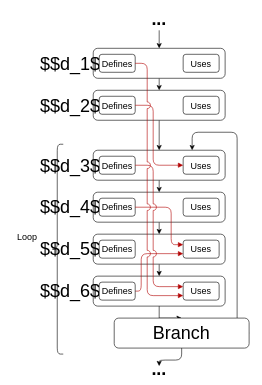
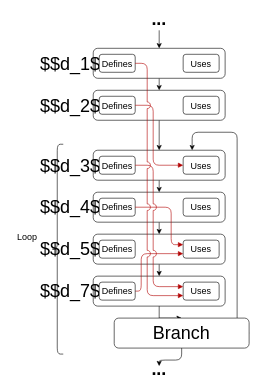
  <mxCell id="0" />
  <mxCell id="1" parent="0" />
  <mxCell id="2" style="edgeStyle=orthogonalEdgeStyle;rounded=0;orthogonalLoop=1;jettySize=auto;html=1;exitX=0.5;exitY=1;exitDx=0;exitDy=0;entryX=0.5;entryY=0;entryDx=0;entryDy=0;fontSize=30;" edge="1" parent="1" source="3" target="8"><mxGeometry relative="1" as="geometry" /></mxCell>
  <mxCell id="3" value="" style="rounded=1;whiteSpace=wrap;html=1;" parent="1" vertex="1"><mxGeometry x="155" y="80" width="220" height="50" as="geometry" /></mxCell>
  <mxCell id="4" value="$$d_1$$" style="text;html=1;strokeColor=none;fillColor=none;align=center;verticalAlign=middle;whiteSpace=wrap;rounded=0;fontSize=30;" vertex="1" parent="1"><mxGeometry x="105" y="95" width="40" height="20" as="geometry" /></mxCell>
  <mxCell id="5" value="Defines" style="rounded=1;whiteSpace=wrap;html=1;fontSize=15;" vertex="1" parent="1"><mxGeometry x="165" y="90" width="60" height="30" as="geometry" /></mxCell>
  <mxCell id="6" value="Uses" style="rounded=1;whiteSpace=wrap;html=1;fontSize=15;" vertex="1" parent="1"><mxGeometry x="305" y="90" width="60" height="30" as="geometry" /></mxCell>
  <mxCell id="7" style="edgeStyle=orthogonalEdgeStyle;rounded=0;orthogonalLoop=1;jettySize=auto;html=1;exitX=0.5;exitY=1;exitDx=0;exitDy=0;entryX=0.5;entryY=0;entryDx=0;entryDy=0;fontSize=30;" edge="1" parent="1" source="8" target="13"><mxGeometry relative="1" as="geometry" /></mxCell>
  <mxCell id="8" value="" style="rounded=1;whiteSpace=wrap;html=1;" vertex="1" parent="1"><mxGeometry x="155" y="150" width="220" height="50" as="geometry" /></mxCell>
  <mxCell id="9" value="$$d_2$$" style="text;html=1;strokeColor=none;fillColor=none;align=center;verticalAlign=middle;whiteSpace=wrap;rounded=0;fontSize=30;" vertex="1" parent="1"><mxGeometry x="105" y="165" width="40" height="20" as="geometry" /></mxCell>
  <mxCell id="10" value="Defines" style="rounded=1;whiteSpace=wrap;html=1;fontSize=15;" vertex="1" parent="1"><mxGeometry x="165" y="160" width="60" height="30" as="geometry" /></mxCell>
  <mxCell id="11" value="Uses" style="rounded=1;whiteSpace=wrap;html=1;fontSize=15;" vertex="1" parent="1"><mxGeometry x="305" y="160" width="60" height="30" as="geometry" /></mxCell>
  <mxCell id="12" style="edgeStyle=orthogonalEdgeStyle;rounded=0;orthogonalLoop=1;jettySize=auto;html=1;exitX=0.5;exitY=1;exitDx=0;exitDy=0;entryX=0.5;entryY=0;entryDx=0;entryDy=0;fontSize=30;" edge="1" parent="1" source="13" target="18"><mxGeometry relative="1" as="geometry" /></mxCell>
  <mxCell id="13" value="" style="rounded=1;whiteSpace=wrap;html=1;" vertex="1" parent="1"><mxGeometry x="155" y="250" width="220" height="50" as="geometry" /></mxCell>
  <mxCell id="14" value="$$d_3$$" style="text;html=1;strokeColor=none;fillColor=none;align=center;verticalAlign=middle;whiteSpace=wrap;rounded=0;fontSize=30;" vertex="1" parent="1"><mxGeometry x="105" y="265" width="40" height="20" as="geometry" /></mxCell>
  <mxCell id="15" value="Defines" style="rounded=1;whiteSpace=wrap;html=1;fontSize=15;" vertex="1" parent="1"><mxGeometry x="165" y="260" width="60" height="30" as="geometry" /></mxCell>
  <mxCell id="16" value="Uses" style="rounded=1;whiteSpace=wrap;html=1;fontSize=15;" vertex="1" parent="1"><mxGeometry x="305" y="260" width="60" height="30" as="geometry" /></mxCell>
  <mxCell id="17" style="edgeStyle=orthogonalEdgeStyle;rounded=0;orthogonalLoop=1;jettySize=auto;html=1;exitX=0.5;exitY=1;exitDx=0;exitDy=0;entryX=0.5;entryY=0;entryDx=0;entryDy=0;fontSize=30;" edge="1" parent="1" source="18" target="23"><mxGeometry relative="1" as="geometry" /></mxCell>
  <mxCell id="18" value="" style="rounded=1;whiteSpace=wrap;html=1;" vertex="1" parent="1"><mxGeometry x="155" y="320" width="220" height="50" as="geometry" /></mxCell>
  <mxCell id="19" value="$$d_4$$" style="text;html=1;strokeColor=none;fillColor=none;align=center;verticalAlign=middle;whiteSpace=wrap;rounded=0;fontSize=30;" vertex="1" parent="1"><mxGeometry x="105" y="335" width="40" height="20" as="geometry" /></mxCell>
  <mxCell id="20" value="Defines" style="rounded=1;whiteSpace=wrap;html=1;fontSize=15;" vertex="1" parent="1"><mxGeometry x="165" y="330" width="60" height="30" as="geometry" /></mxCell>
  <mxCell id="21" value="Uses" style="rounded=1;whiteSpace=wrap;html=1;fontSize=15;" vertex="1" parent="1"><mxGeometry x="305" y="330" width="60" height="30" as="geometry" /></mxCell>
  <mxCell id="22" style="edgeStyle=orthogonalEdgeStyle;rounded=0;orthogonalLoop=1;jettySize=auto;html=1;exitX=0.5;exitY=1;exitDx=0;exitDy=0;entryX=0.5;entryY=0;entryDx=0;entryDy=0;fontSize=30;" edge="1" parent="1" source="23" target="28"><mxGeometry relative="1" as="geometry" /></mxCell>
  <mxCell id="23" value="" style="rounded=1;whiteSpace=wrap;html=1;" vertex="1" parent="1"><mxGeometry x="155" y="390" width="220" height="50" as="geometry" /></mxCell>
  <mxCell id="24" value="$$d_5$$" style="text;html=1;strokeColor=none;fillColor=none;align=center;verticalAlign=middle;whiteSpace=wrap;rounded=0;fontSize=30;" vertex="1" parent="1"><mxGeometry x="105" y="405" width="40" height="20" as="geometry" /></mxCell>
  <mxCell id="25" value="Defines" style="rounded=1;whiteSpace=wrap;html=1;fontSize=15;" vertex="1" parent="1"><mxGeometry x="165" y="400" width="60" height="30" as="geometry" /></mxCell>
  <mxCell id="26" value="Uses" style="rounded=1;whiteSpace=wrap;html=1;fontSize=15;" vertex="1" parent="1"><mxGeometry x="305" y="400" width="60" height="30" as="geometry" /></mxCell>
  <mxCell id="27" style="edgeStyle=orthogonalEdgeStyle;rounded=0;orthogonalLoop=1;jettySize=auto;html=1;exitX=0.5;exitY=1;exitDx=0;exitDy=0;entryX=0.5;entryY=0;entryDx=0;entryDy=0;fontSize=30;" edge="1" parent="1" source="28" target="35"><mxGeometry relative="1" as="geometry" /></mxCell>
  <mxCell id="28" value="" style="rounded=1;whiteSpace=wrap;html=1;" vertex="1" parent="1"><mxGeometry x="155" y="460" width="220" height="50" as="geometry" /></mxCell>
- <mxCell id="29" value="$$d_6$$" style="text;html=1;strokeColor=none;fillColor=none;align=center;verticalAlign=middle;whiteSpace=wrap;rounded=0;fontSize=30;" vertex="1" parent="1"><mxGeometry x="105" y="475" width="40" height="20" as="geometry" /></mxCell>
+ <mxCell id="29" value="$$d_7$$" style="text;html=1;strokeColor=none;fillColor=none;align=center;verticalAlign=middle;whiteSpace=wrap;rounded=0;fontSize=30;" vertex="1" parent="1"><mxGeometry x="105" y="475" width="40" height="20" as="geometry" /></mxCell>
  <mxCell id="30" style="edgeStyle=orthogonalEdgeStyle;rounded=1;orthogonalLoop=1;jettySize=auto;html=1;exitX=1;exitY=0.5;exitDx=0;exitDy=0;entryX=0;entryY=0.75;entryDx=0;entryDy=0;endArrow=block;endFill=1;fontSize=30;fillColor=#e51400;strokeColor=#B20000;jumpStyle=arc;jumpSize=11;" edge="1" parent="1" source="31" target="26"><mxGeometry relative="1" as="geometry"><Array as="points"><mxPoint x="235" y="485" /><mxPoint x="235" y="423" /></Array></mxGeometry></mxCell>
  <mxCell id="31" value="Defines" style="rounded=1;whiteSpace=wrap;html=1;fontSize=15;" vertex="1" parent="1"><mxGeometry x="165" y="470" width="60" height="30" as="geometry" /></mxCell>
  <mxCell id="32" value="Uses" style="rounded=1;whiteSpace=wrap;html=1;fontSize=15;" vertex="1" parent="1"><mxGeometry x="305" y="470" width="60" height="30" as="geometry" /></mxCell>
  <mxCell id="33" style="edgeStyle=orthogonalEdgeStyle;rounded=1;orthogonalLoop=1;jettySize=auto;html=1;exitX=1;exitY=0.5;exitDx=0;exitDy=0;fontSize=30;entryX=0.75;entryY=0;entryDx=0;entryDy=0;" edge="1" parent="1" source="35" target="13"><mxGeometry relative="1" as="geometry"><mxPoint x="365" y="240" as="targetPoint" /><Array as="points"><mxPoint x="395" y="555" /><mxPoint x="395" y="220" /><mxPoint x="320" y="220" /></Array></mxGeometry></mxCell>
  <mxCell id="34" style="edgeStyle=orthogonalEdgeStyle;rounded=1;orthogonalLoop=1;jettySize=auto;html=1;exitX=0.5;exitY=1;exitDx=0;exitDy=0;fontSize=30;entryX=0.5;entryY=0;entryDx=0;entryDy=0;" edge="1" parent="1" source="35" target="38"><mxGeometry relative="1" as="geometry"><mxPoint x="230" y="610" as="targetPoint" /></mxGeometry></mxCell>
  <mxCell id="35" value="Branch" style="rounded=1;whiteSpace=wrap;html=1;fontSize=30;" vertex="1" parent="1"><mxGeometry x="190" y="530" width="225" height="50" as="geometry" /></mxCell>
  <mxCell id="36" style="edgeStyle=orthogonalEdgeStyle;rounded=1;orthogonalLoop=1;jettySize=auto;html=1;fontSize=30;entryX=0.5;entryY=0;entryDx=0;entryDy=0;" edge="1" parent="1" target="3"><mxGeometry relative="1" as="geometry"><mxPoint x="229.71" y="80" as="targetPoint" /><mxPoint x="265" y="50" as="sourcePoint" /></mxGeometry></mxCell>
  <mxCell id="37" value="..." style="text;html=1;strokeColor=none;fillColor=none;align=center;verticalAlign=middle;whiteSpace=wrap;rounded=0;labelBackgroundColor=none;fontSize=30;fontColor=default;fontStyle=1" vertex="1" parent="1"><mxGeometry x="235" width="60" height="20" as="geometry" y="20" /></mxCell>
  <mxCell id="38" value="..." style="text;html=1;strokeColor=none;fillColor=none;align=center;verticalAlign=middle;whiteSpace=wrap;rounded=0;labelBackgroundColor=none;fontSize=30;fontColor=default;fontStyle=1" vertex="1" parent="1"><mxGeometry x="235" y="610" width="60" height="10" as="geometry" /></mxCell>
  <mxCell id="39" style="edgeStyle=orthogonalEdgeStyle;rounded=1;orthogonalLoop=1;jettySize=auto;html=1;exitX=1;exitY=0.5;exitDx=0;exitDy=0;entryX=0;entryY=0.5;entryDx=0;entryDy=0;endArrow=block;endFill=1;fontSize=30;fillColor=#e51400;strokeColor=#B20000;jumpStyle=arc;jumpSize=11;" edge="1" parent="1" source="10" target="16"><mxGeometry relative="1" as="geometry"><Array as="points"><mxPoint x="255" y="175" /><mxPoint x="255" y="275" /></Array></mxGeometry></mxCell>
  <mxCell id="40" style="edgeStyle=orthogonalEdgeStyle;rounded=1;orthogonalLoop=1;jettySize=auto;html=1;exitX=1;exitY=0.5;exitDx=0;exitDy=0;entryX=0;entryY=0.25;entryDx=0;entryDy=0;endArrow=block;endFill=1;fontSize=30;fillColor=#e51400;strokeColor=#B20000;jumpStyle=arc;jumpSize=11;" edge="1" parent="1" source="20" target="26"><mxGeometry relative="1" as="geometry"><Array as="points"><mxPoint x="285" y="345" /><mxPoint x="285" y="407" /></Array></mxGeometry></mxCell>
  <mxCell id="41" style="edgeStyle=orthogonalEdgeStyle;rounded=1;orthogonalLoop=1;jettySize=auto;html=1;exitX=1;exitY=0.5;exitDx=0;exitDy=0;entryX=0;entryY=0.25;entryDx=0;entryDy=0;endArrow=block;endFill=1;fontSize=30;fillColor=#e51400;strokeColor=#B20000;jumpStyle=arc;jumpSize=11;" edge="1" parent="1" source="15" target="32"><mxGeometry relative="1" as="geometry"><Array as="points"><mxPoint x="255" y="275" /><mxPoint x="255" y="478" /></Array></mxGeometry></mxCell>
  <mxCell id="42" style="edgeStyle=orthogonalEdgeStyle;rounded=1;orthogonalLoop=1;jettySize=auto;html=1;exitX=1;exitY=0.5;exitDx=0;exitDy=0;entryX=0;entryY=0.75;entryDx=0;entryDy=0;endArrow=block;endFill=1;fontSize=30;fillColor=#e51400;strokeColor=#B20000;jumpStyle=arc;jumpSize=11;" edge="1" parent="1" source="5" target="32"><mxGeometry relative="1" as="geometry"><Array as="points"><mxPoint x="245" y="105" /><mxPoint x="245" y="493" /></Array></mxGeometry></mxCell>
  <mxCell id="43" value="Loop" style="text;html=1;strokeColor=none;fillColor=none;align=center;verticalAlign=middle;whiteSpace=wrap;rounded=0;fontSize=15;" vertex="1" parent="1"><mxGeometry x="20" y="360" width="50" height="70" as="geometry" /></mxCell>
  <mxCell id="44" value="" style="shape=curlyBracket;whiteSpace=wrap;html=1;rounded=1;fontSize=15;" vertex="1" parent="1"><mxGeometry y="240" width="20" height="350" as="geometry" x="85" /></mxCell>
